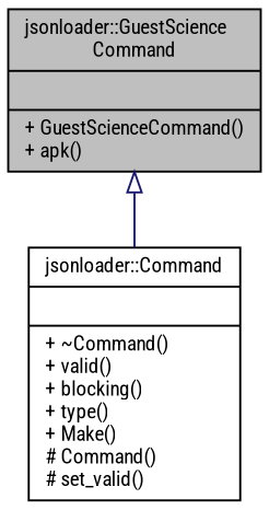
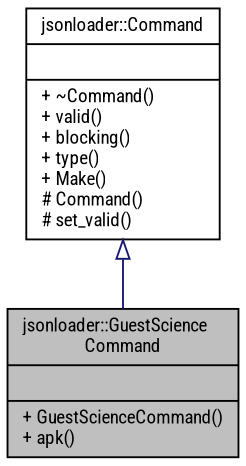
  digraph {
    fontname="Roboto Condensed"
    node [color=black fontname="Roboto Condensed" fontsize=10 shape=record style=filled]
    n1 [fillcolor=grey75 fontcolor=black height=0.2 label="{jsonloader::GuestScience\lCommand\n||+ GuestScienceCommand()\l+ apk()\l}" width=0.4]
    n2 [fillcolor=white height=0.2 label="{jsonloader::Command\n||+ ~Command()\l+ valid()\l+ blocking()\l+ type()\l+ Make()\l# Command()\l# set_valid()\l}" width=0.4]
-   n1 -> n2 [arrowtail=onormal color=midnightblue dir=back fontname="Roboto Condensed" fontsize=10 labelfontname=Helvetica labelfontsize=10 style=solid]
+   n2 -> n1 [arrowtail=onormal color=midnightblue dir=back fontname="Roboto Condensed" fontsize=10 labelfontname=Helvetica labelfontsize=10 style=solid]
  }
